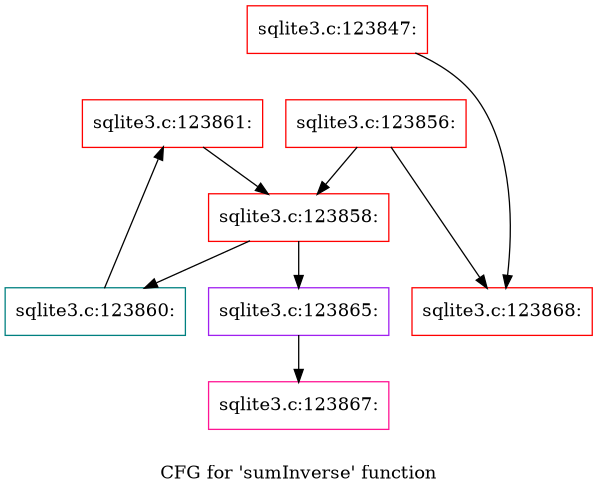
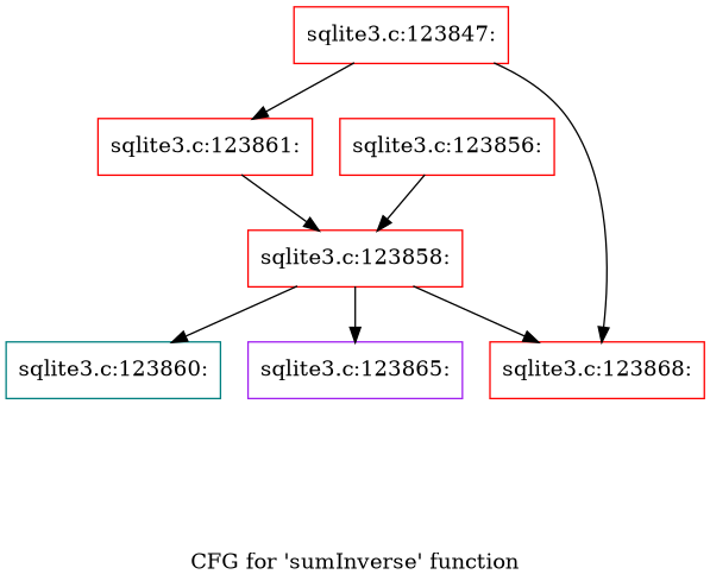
  digraph {
    label="CFG for 'sumInverse' function"
    node [color=red shape=record]
    n1 [label="{sqlite3.c:123847:}"]
    n2 [label="{sqlite3.c:123868:}"]
    n3 [label="{sqlite3.c:123856:}"]
    n4 [label="{sqlite3.c:123858:}"]
    n5 [color=teal label="{sqlite3.c:123860:}"]
    n6 [color=purple label="{sqlite3.c:123865:}"]
    n7 [label="{sqlite3.c:123861:}"]
-   n8 [color=deeppink label="{sqlite3.c:123867:}"]
    n1 -> n2
-   n3 -> n2
+   n4 -> n2
    n3 -> n4
    n4 -> n5
    n4 -> n6
-   n5 -> n7
-   n6 -> n8
+   n1 -> n7
    n7 -> n4
  }
